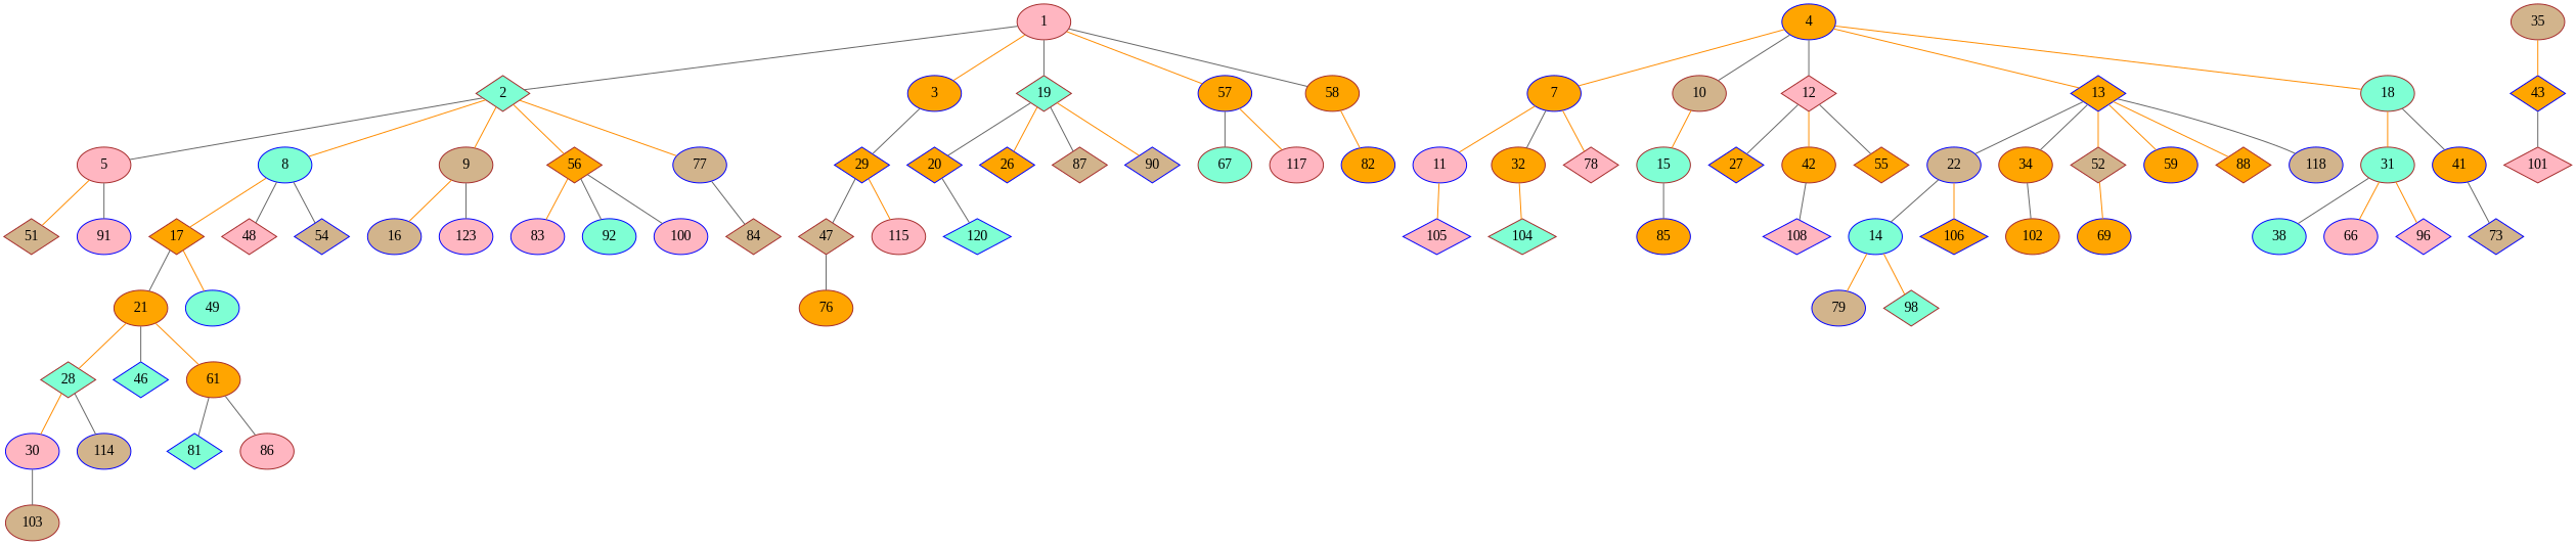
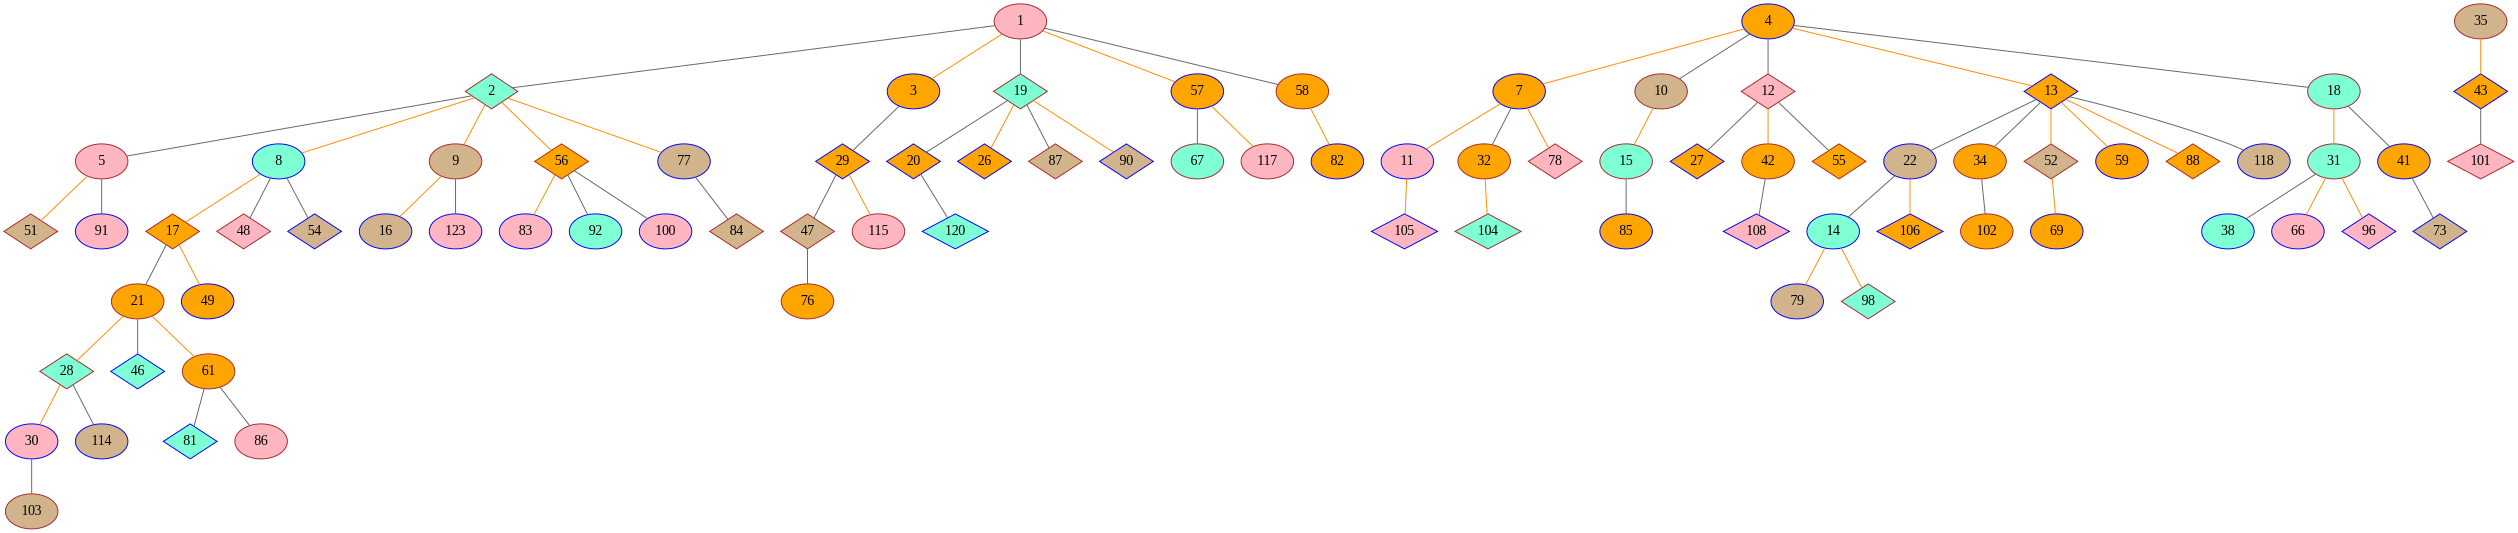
  graph {
    fontname="Liberation Serif"
    node [color=blue fillcolor=orange fontname="Liberation Serif" shape=ellipse style=filled]
    edge [color=gray40 fontname="Liberation Serif"]
    1 [color=brown fillcolor=lightpink super="+6"]
    2 [color=brown fillcolor=aquamarine shape=diamond super="+39"]
    3 [super="+109"]
    19 [color=brown fillcolor=aquamarine shape=diamond super="+112"]
    57 [super="+95"]
    58 [color=brown super="+62"]
    5 [color=brown fillcolor=lightpink super="+110"]
    8 [fillcolor=aquamarine super="+14"]
    9 [color=brown fillcolor=tan super="+37"]
    56 [color=brown shape=diamond super="+60"]
    77 [fillcolor=tan super="+107"]
    29 [shape=diamond super="+45"]
    20 [shape=diamond]
    26 [shape=diamond]
    87 [color=brown fillcolor=tan shape=diamond super="+93"]
    90 [fillcolor=tan shape=diamond super="+97"]
    67 [color=brown fillcolor=aquamarine]
    117 [color=brown fillcolor=lightpink]
    82
    51 [color=brown fillcolor=tan shape=diamond]
    91 [fillcolor=lightpink super="+94"]
    17 [color=brown shape=diamond]
    48 [color=brown fillcolor=lightpink shape=diamond]
    54 [fillcolor=tan shape=diamond super="+99"]
    16 [fillcolor=tan]
    123 [fillcolor=lightpink]
    83 [fillcolor=lightpink]
    92 [fillcolor=aquamarine super="+116"]
    100 [fillcolor=lightpink super="+121"]
    84 [color=brown fillcolor=tan shape=diamond]
    7 [super="+25"]
    4
    10 [color=brown fillcolor=tan]
    12 [color=brown fillcolor=lightpink shape=diamond super="+36"]
    13 [shape=diamond super="+80"]
    18 [color=brown fillcolor=aquamarine super="+71"]
    47 [color=brown fillcolor=tan shape=diamond super="+68"]
    115 [color=brown fillcolor=lightpink]
    11 [fillcolor=lightpink super="+33"]
    32 [color=brown super="+72"]
    78 [color=brown fillcolor=lightpink shape=diamond]
    15 [color=brown fillcolor=aquamarine super="+23"]
    27 [shape=diamond]
    42 [color=brown super="+64"]
    55 [color=brown shape=diamond]
    22 [fillcolor=tan super="+119"]
    34 [color=brown super="+65"]
    52 [color=brown fillcolor=tan shape=diamond]
    59
    88 [color=brown shape=diamond]
    118 [fillcolor=tan]
    31 [color=brown fillcolor=aquamarine super="+40"]
    41 [super="+74"]
    105 [fillcolor=lightpink shape=diamond]
    104 [color=brown fillcolor=aquamarine shape=diamond super="+122"]
    21 [color=brown super="+113"]
-   49 [fillcolor=aquamarine super="+75"]
+   49 [super="+75"]
    85
    108 [fillcolor=lightpink shape=diamond]
    n60 [fillcolor=aquamarine label=14 super="+44"]
    106 [shape=diamond]
    102 [color=brown]
    69
    28 [color=brown fillcolor=aquamarine shape=diamond]
    46 [fillcolor=aquamarine shape=diamond super="+70"]
    61 [color=brown]
    38 [fillcolor=aquamarine]
    66 [fillcolor=lightpink]
    96 [fillcolor=lightpink shape=diamond]
    73 [fillcolor=tan shape=diamond]
    120 [fillcolor=aquamarine shape=diamond]
    30 [fillcolor=lightpink super="+53"]
    114 [fillcolor=tan]
    81 [fillcolor=aquamarine shape=diamond super="+111"]
    86 [color=brown fillcolor=lightpink super="+89"]
    79 [fillcolor=tan]
    98 [color=brown fillcolor=aquamarine shape=diamond]
    35 [color=brown fillcolor=tan super="+63"]
    43 [shape=diamond super="+50"]
    103 [color=brown fillcolor=tan]
    76 [color=brown]
    101 [color=brown fillcolor=lightpink shape=diamond]
    1 -- 2
    1 -- 3 [color=darkorange]
    1 -- 19
    1 -- 57 [color=darkorange]
    1 -- 58
    2 -- 5
    2 -- 8 [color=darkorange]
    2 -- 9 [color=darkorange]
    2 -- 56 [color=darkorange]
    2 -- 77 [color=darkorange]
    3 -- 29
    19 -- 20
    19 -- 26 [color=darkorange]
    19 -- 87
    19 -- 90 [color=darkorange]
    57 -- 67
    57 -- 117 [color=darkorange]
    58 -- 82 [color=darkorange]
    5 -- 51 [color=darkorange]
    5 -- 91
    8 -- 17 [color=darkorange]
    8 -- 48
    8 -- 54
    9 -- 16 [color=darkorange]
    9 -- 123
    56 -- 83 [color=darkorange]
    56 -- 92
    56 -- 100
    77 -- 84
    29 -- 47
    29 -- 115 [color=darkorange]
    20 -- 120
    17 -- 21
    17 -- 49 [color=darkorange]
    7 -- 11 [color=darkorange]
    7 -- 32
    7 -- 78 [color=darkorange]
    4 -- 7 [color=darkorange]
    4 -- 10
    4 -- 12
    4 -- 13 [color=darkorange]
-   4 -- 18 [color=darkorange]
+   4 -- 18
    10 -- 15 [color=darkorange]
    12 -- 27
    12 -- 42 [color=darkorange]
    12 -- 55
    13 -- 22
    13 -- 34
    13 -- 52 [color=darkorange]
    13 -- 59 [color=darkorange]
    13 -- 88 [color=darkorange]
    13 -- 118
    18 -- 31 [color=darkorange]
    18 -- 41
    47 -- 76
    11 -- 105 [color=darkorange]
    32 -- 104 [color=darkorange]
    15 -- 85
    42 -- 108
    22 -- n60
    22 -- 106 [color=darkorange]
    34 -- 102
    52 -- 69 [color=darkorange]
    31 -- 38
    31 -- 66 [color=darkorange]
    31 -- 96 [color=darkorange]
    41 -- 73
    21 -- 28 [color=darkorange]
    21 -- 46
    21 -- 61 [color=darkorange]
    n60 -- 79 [color=darkorange]
    n60 -- 98 [color=darkorange]
    28 -- 30 [color=darkorange]
    28 -- 114
    61 -- 81
    61 -- 86
    30 -- 103
    35 -- 43 [color=darkorange]
    43 -- 101
  }
